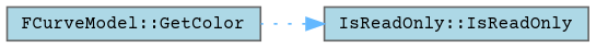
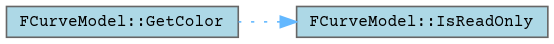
  digraph {
    rankdir=RL
    fontname="Courier Prime"
    node [fillcolor=lightblue fontname="Courier Prime" fontsize=10 shape=box style=filled]
-   n1 [color=gray40 fontcolor=black height=0.2 label="IsReadOnly::IsReadOnly" width=0.4]
+   n1 [color=gray40 fontcolor=black height=0.2 label="FCurveModel::IsReadOnly" width=0.4]
    n2 [color=grey40 height=0.2 label="FCurveModel::GetColor" width=0.4]
    n1 -> n2 [color=steelblue1 dir=back fontname="Courier Prime" fontsize=10 labelfontname=Helvetica labelfontsize=10 style=dotted]
  }
